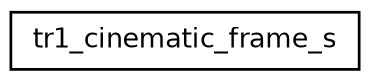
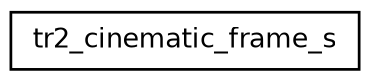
  digraph {
    rankdir=LR
-   n1 [color=black fillcolor=white fontname=Helvetica fontsize=10 height=0.2 label=tr1_cinematic_frame_s shape=record style=filled width=0.4]
+   n1 [color=black fillcolor=white fontname=Helvetica fontsize=10 height=0.2 label=tr2_cinematic_frame_s shape=record style=filled width=0.4]
  }
